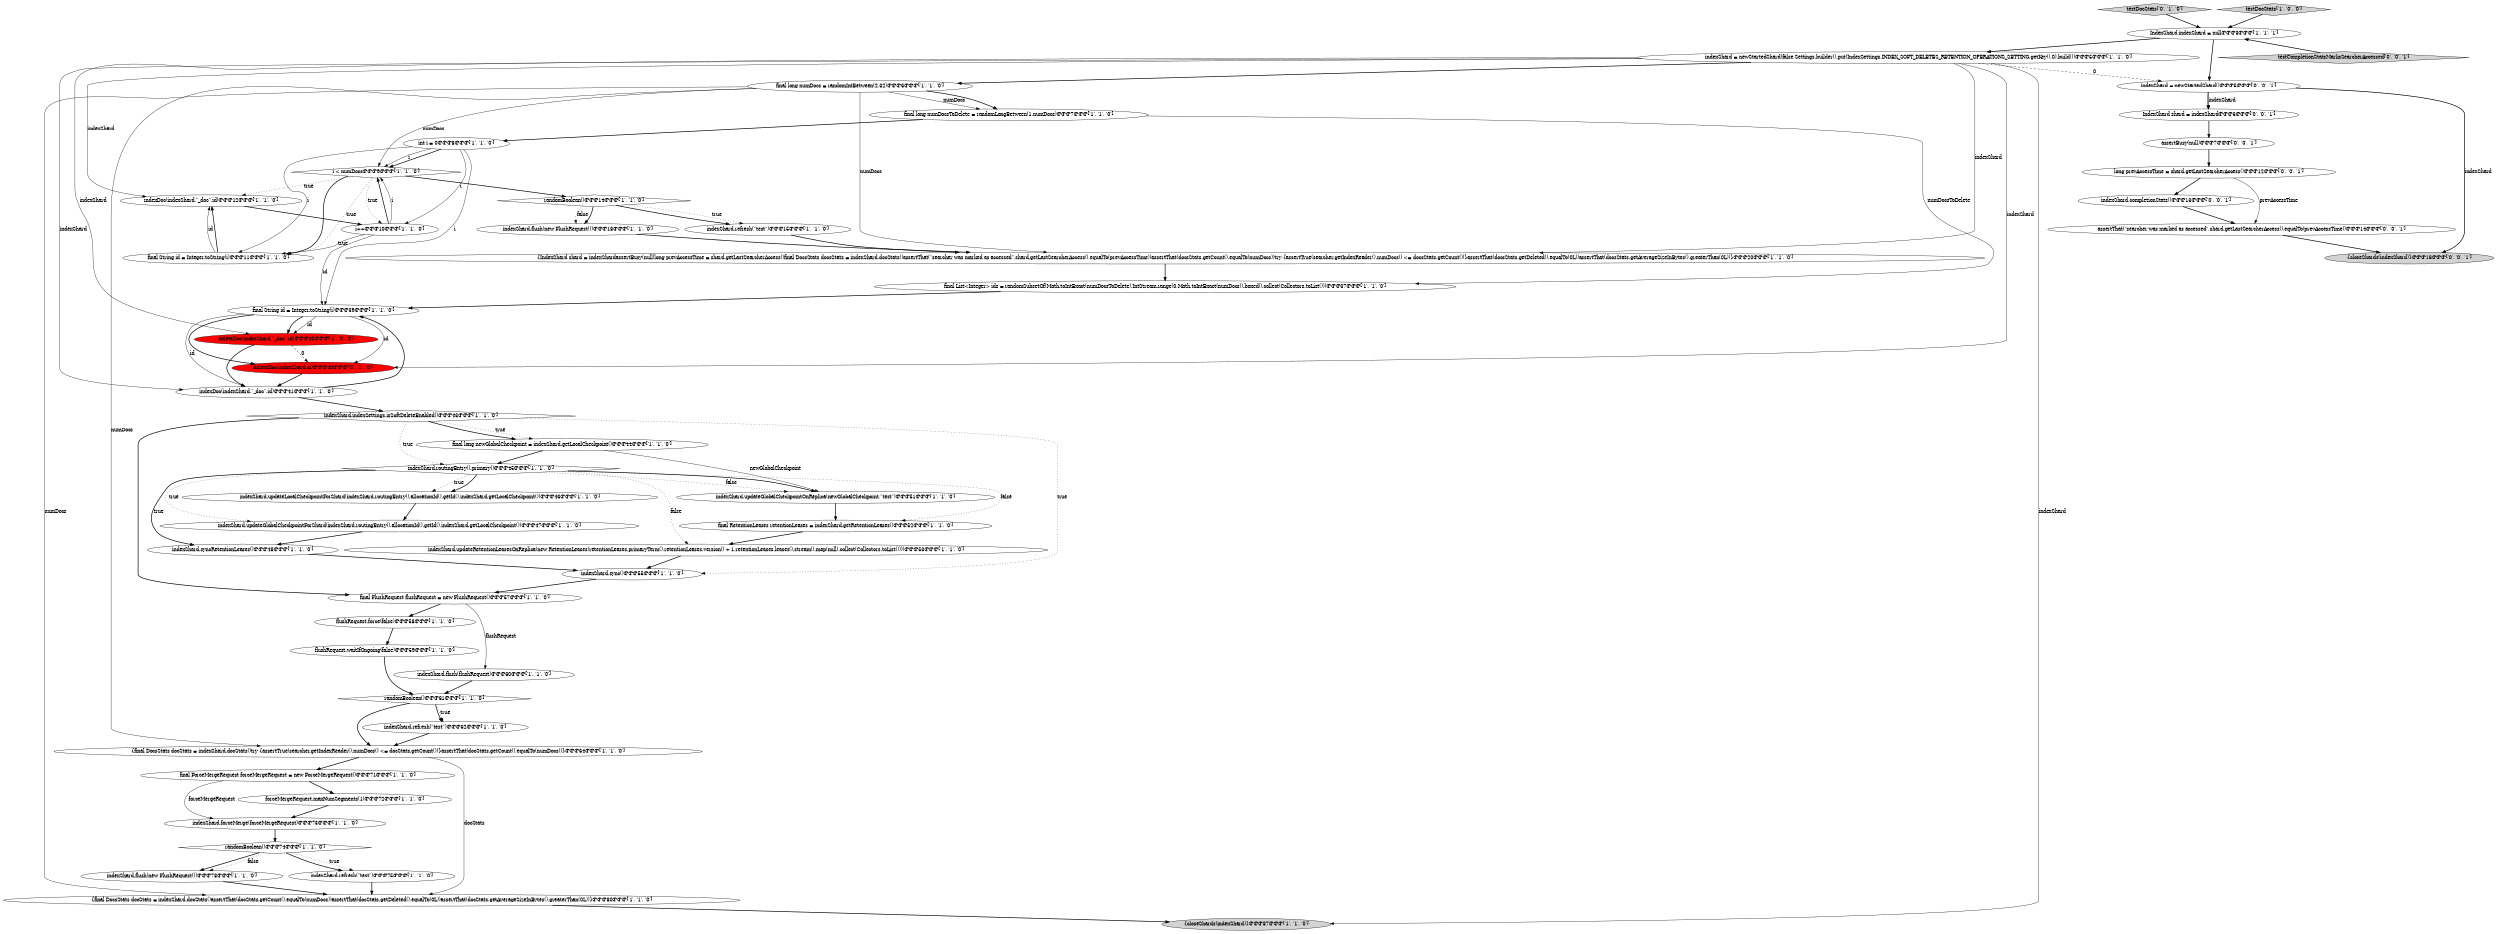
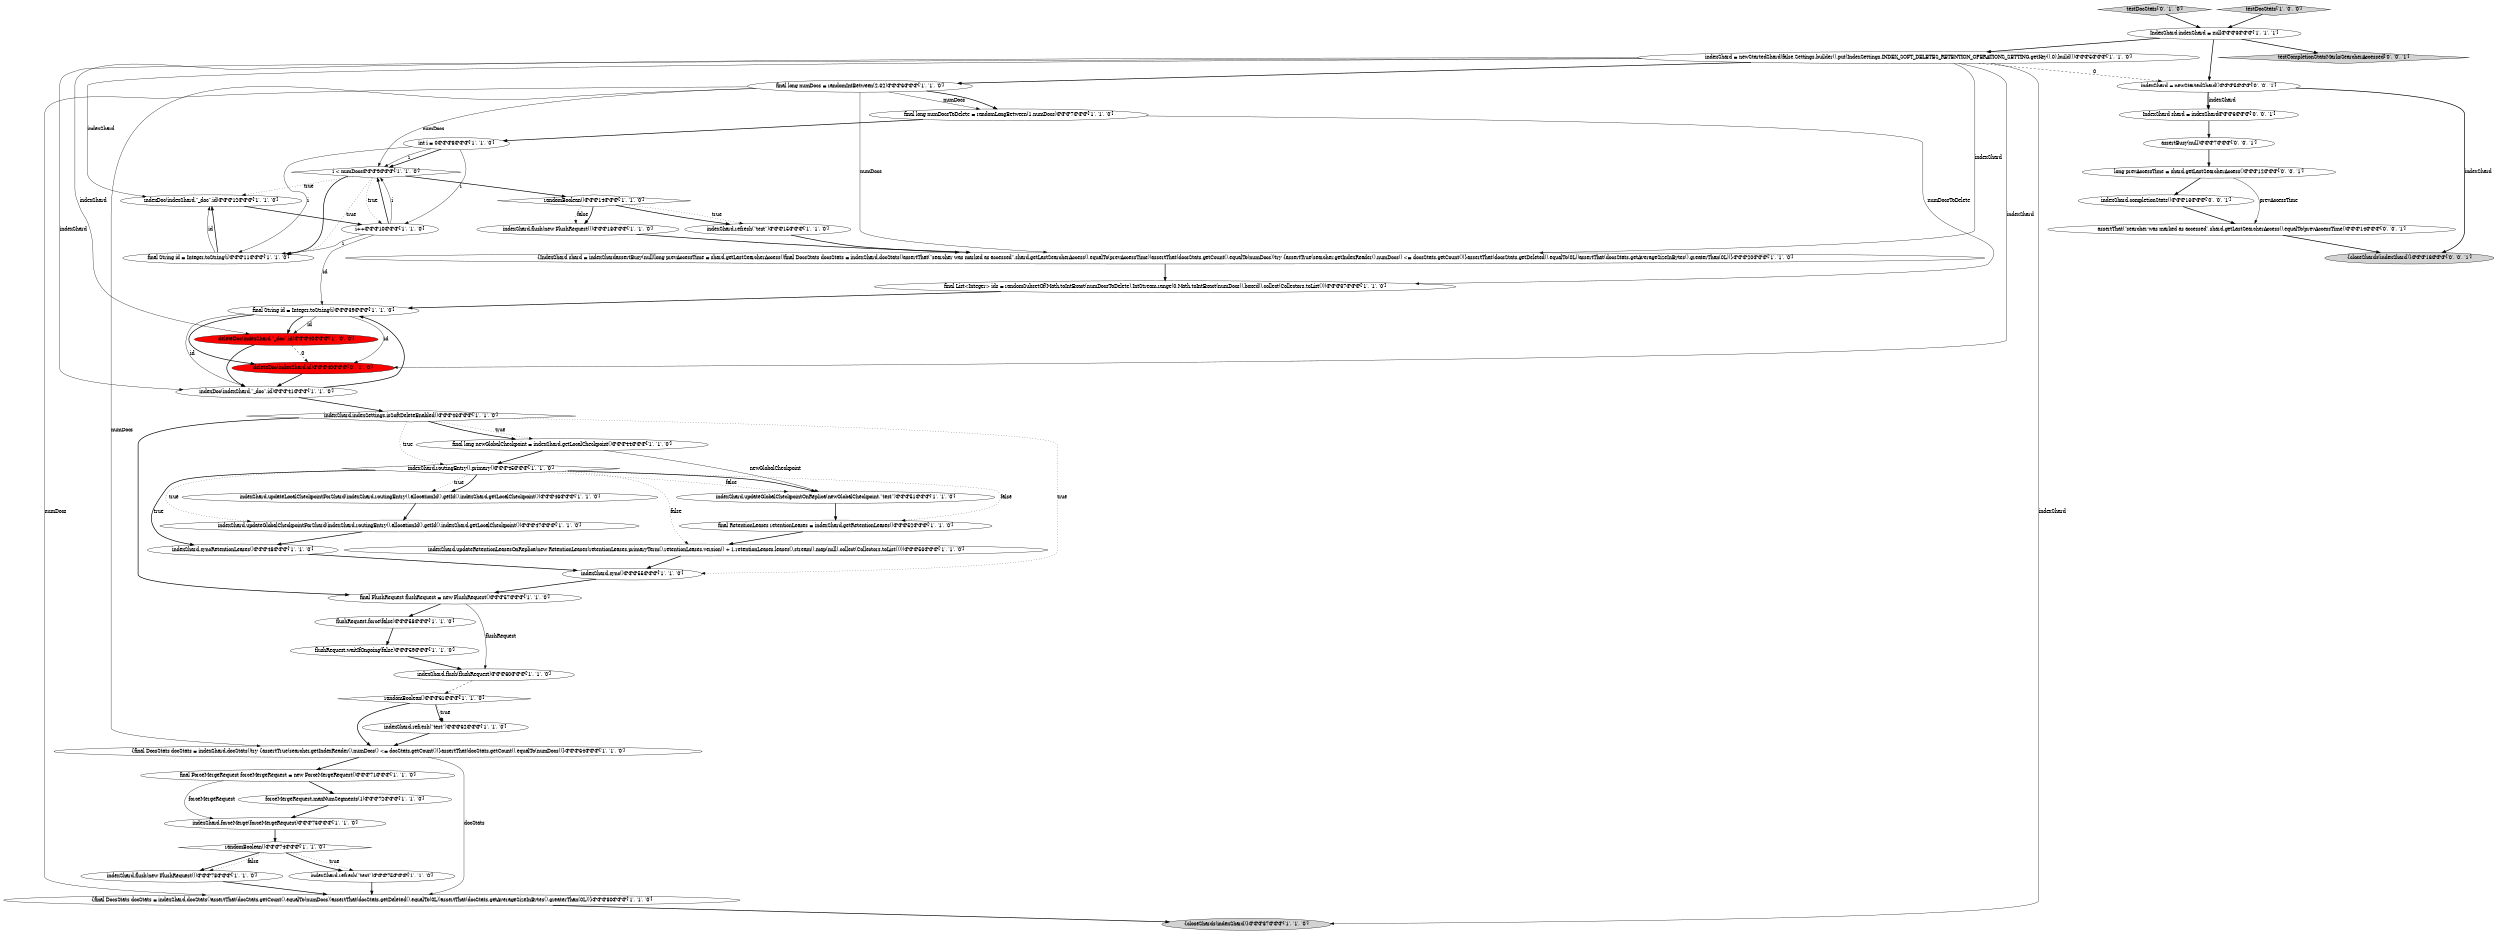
  digraph {
    node [fillcolor=white shape=ellipse style=filled]
    edge [style=bold]
    n1 [label="indexShard.flush(new FlushRequest())@@@18@@@['1', '1', '0']"]
    n2 [label="{IndexShard shard = indexShardassertBusy(null)long prevAccessTime = shard.getLastSearcherAccess()final DocsStats docsStats = indexShard.docStats()assertThat(\"searcher was marked as accessed\",shard.getLastSearcherAccess(),equalTo(prevAccessTime))assertThat(docsStats.getCount(),equalTo(numDocs))try {assertTrue(searcher.getIndexReader().numDocs() <= docsStats.getCount())}assertThat(docsStats.getDeleted(),equalTo(0L))assertThat(docsStats.getAverageSizeInBytes(),greaterThan(0L))}@@@20@@@['1', '1', '0']"]
    n3 [label="final List<Integer> ids = randomSubsetOf(Math.toIntExact(numDocsToDelete),IntStream.range(0,Math.toIntExact(numDocs)).boxed().collect(Collectors.toList()))@@@37@@@['1', '1', '0']"]
    n4 [fillcolor=lightgray label="testDocStats['0', '1', '0']" shape=diamond]
    n5 [label="IndexShard indexShard = null@@@3@@@['1', '1', '1']"]
    n6 [label="indexShard = newStartedShard(false,Settings.builder().put(IndexSettings.INDEX_SOFT_DELETES_RETENTION_OPERATIONS_SETTING.getKey(),0).build())@@@5@@@['1', '1', '0']"]
    n7 [label="indexShard = newStartedShard()@@@5@@@['0', '0', '1']"]
    n8 [fillcolor=lightgray label="{closeShards(indexShard)}@@@87@@@['1', '1', '0']"]
    n9 [label="indexDoc(indexShard,\"_doc\",id)@@@41@@@['1', '1', '0']"]
    n10 [fillcolor=red label="deleteDoc(indexShard,id)@@@40@@@['0', '1', '0']"]
    n11 [fillcolor=red label="deleteDoc(indexShard,\"_doc\",id)@@@40@@@['1', '0', '0']"]
    n12 [label="final long numDocs = randomIntBetween(2,32)@@@6@@@['1', '1', '0']"]
    n13 [label="indexDoc(indexShard,\"_doc\",id)@@@12@@@['1', '1', '0']"]
    n14 [label="final String id = Integer.toString(i)@@@39@@@['1', '1', '0']"]
    n15 [label="indexShard.indexSettings.isSoftDeleteEnabled()@@@43@@@['1', '1', '0']" shape=diamond]
    n16 [fillcolor=lightgray label="{closeShards(indexShard)}@@@16@@@['0', '0', '1']"]
    n17 [label="IndexShard shard = indexShard@@@6@@@['0', '0', '1']"]
    n18 [label="{final DocsStats docStats = indexShard.docStats()try {assertTrue(searcher.getIndexReader().numDocs() <= docStats.getCount())}assertThat(docStats.getCount(),equalTo(numDocs))}@@@64@@@['1', '1', '0']"]
    n19 [label="{final DocsStats docStats = indexShard.docStats()assertThat(docStats.getCount(),equalTo(numDocs))assertThat(docStats.getDeleted(),equalTo(0L))assertThat(docStats.getAverageSizeInBytes(),greaterThan(0L))}@@@80@@@['1', '1', '0']"]
    n20 [label="i < numDocs@@@9@@@['1', '1', '0']" shape=diamond]
    n21 [label="final long numDocsToDelete = randomLongBetween(1,numDocs)@@@7@@@['1', '1', '0']"]
    n22 [label="i++@@@10@@@['1', '1', '0']"]
    n23 [label="indexShard.updateLocalCheckpointForShard(indexShard.routingEntry().allocationId().getId(),indexShard.getLocalCheckpoint())@@@46@@@['1', '1', '0']"]
    n24 [label="indexShard.updateGlobalCheckpointForShard(indexShard.routingEntry().allocationId().getId(),indexShard.getLocalCheckpoint())@@@47@@@['1', '1', '0']"]
    n25 [label="indexShard.syncRetentionLeases()@@@48@@@['1', '1', '0']"]
    n26 [label="forceMergeRequest.maxNumSegments(1)@@@72@@@['1', '1', '0']"]
    n27 [label="indexShard.forceMerge(forceMergeRequest)@@@73@@@['1', '1', '0']"]
    n28 [label="randomBoolean()@@@74@@@['1', '1', '0']" shape=diamond]
    n29 [label="final ForceMergeRequest forceMergeRequest = new ForceMergeRequest()@@@71@@@['1', '1', '0']"]
    n30 [label="indexShard.completionStats()@@@13@@@['0', '0', '1']"]
    n31 [label="assertThat(\"searcher was marked as accessed\",shard.getLastSearcherAccess(),equalTo(prevAccessTime))@@@14@@@['0', '0', '1']"]
    n32 [label="assertBusy(null)@@@7@@@['0', '0', '1']"]
    n33 [label="long prevAccessTime = shard.getLastSearcherAccess()@@@12@@@['0', '0', '1']"]
    n34 [fillcolor=lightgray label="testCompletionStatsMarksSearcherAccessed['0', '0', '1']" shape=diamond]
    n35 [label="final FlushRequest flushRequest = new FlushRequest()@@@57@@@['1', '1', '0']"]
    n36 [label="indexShard.sync()@@@55@@@['1', '1', '0']"]
    n37 [label="final long newGlobalCheckpoint = indexShard.getLocalCheckpoint()@@@44@@@['1', '1', '0']"]
    n38 [label="indexShard.routingEntry().primary()@@@45@@@['1', '1', '0']" shape=diamond]
    n39 [label="final String id = Integer.toString(i)@@@11@@@['1', '1', '0']"]
    n40 [label="randomBoolean()@@@14@@@['1', '1', '0']" shape=diamond]
    n41 [label="final RetentionLeases retentionLeases = indexShard.getRetentionLeases()@@@52@@@['1', '1', '0']"]
    n42 [label="indexShard.updateRetentionLeasesOnReplica(new RetentionLeases(retentionLeases.primaryTerm(),retentionLeases.version() + 1,retentionLeases.leases().stream().map(null).collect(Collectors.toList())))@@@53@@@['1', '1', '0']"]
    n43 [label="indexShard.updateGlobalCheckpointOnReplica(newGlobalCheckpoint,\"test\")@@@51@@@['1', '1', '0']"]
    n44 [label="indexShard.refresh(\"test\")@@@15@@@['1', '1', '0']"]
    n45 [label="indexShard.flush(flushRequest)@@@60@@@['1', '1', '0']"]
    n46 [label="randomBoolean()@@@61@@@['1', '1', '0']" shape=diamond]
    n47 [label="indexShard.refresh(\"test\")@@@62@@@['1', '1', '0']"]
    n48 [label="indexShard.refresh(\"test\")@@@75@@@['1', '1', '0']"]
    n49 [label="indexShard.flush(new FlushRequest())@@@78@@@['1', '1', '0']"]
    n50 [label="flushRequest.force(false)@@@58@@@['1', '1', '0']"]
    n51 [label="flushRequest.waitIfOngoing(false)@@@59@@@['1', '1', '0']"]
    n52 [fillcolor=lightgray label="testDocStats['1', '0', '0']" shape=diamond]
    n53 [label="int i = 0@@@8@@@['1', '1', '0']"]
    n1 -> n2
    n2 -> n3
    n3 -> n14
    n4 -> n5
    n5 -> n6
    n5 -> n7
    n6 -> n2 [label=indexShard style=solid]
    n6 -> n7 [label=0 style=dashed]
    n6 -> n8 [label=indexShard style=solid]
    n6 -> n9 [label=indexShard style=solid]
    n6 -> n10 [label=indexShard style=solid]
    n6 -> n11 [label=indexShard style=solid]
    n6 -> n12
    n6 -> n13 [label=indexShard style=solid]
    n7 -> n16 [label=indexShard]
    n7 -> n17 [label=indexShard style=solid]
    n7 -> n17
    n9 -> n14
    n9 -> n15
    n10 -> n9
    n11 -> n9
    n11 -> n10 [label=0 style=dashed]
    n12 -> n2 [label=numDocs style=solid]
    n12 -> n18 [label=numDocs style=solid]
    n12 -> n19 [label=numDocs style=solid]
    n12 -> n20 [label=numDocs style=solid]
    n12 -> n21 [label=numDocs style=solid]
    n12 -> n21
    n13 -> n22
    n14 -> n9 [label=id style=solid]
    n14 -> n10 [label=id style=solid]
    n14 -> n10
    n14 -> n11
    n14 -> n11 [label=id style=solid]
    n15 -> n35
    n15 -> n36 [label=true style=dotted]
    n15 -> n37 [label=true style=dotted]
    n15 -> n37
    n15 -> n38 [label=true style=dotted]
    n17 -> n32
    n18 -> n19 [label=docStats style=solid]
    n18 -> n29
    n19 -> n8
    n20 -> n13 [label=true style=dotted]
    n20 -> n22 [label=true style=dotted]
    n20 -> n39
    n20 -> n39 [label=true style=dotted]
    n20 -> n40
    n21 -> n3 [label=numDocsToDelete style=solid]
    n21 -> n53
    n22 -> n14 [label=id style=solid]
    n22 -> n20
    n22 -> n20 [label=i style=solid]
-   n22 -> n39 [label=true style=solid]
+   n22 -> n39 [label=i style=solid]
    n23 -> n24
    n24 -> n25
    n25 -> n36
    n26 -> n27
    n27 -> n28
    n28 -> n48 [label=true style=dotted]
    n28 -> n48
    n28 -> n49
    n28 -> n49 [label=false style=dotted]
    n29 -> n26
    n29 -> n27 [label=forceMergeRequest style=solid]
    n30 -> n31
    n31 -> n16
    n32 -> n33
    n33 -> n30
    n33 -> n31 [label=prevAccessTime style=solid]
-   n34 -> n5
+   n5 -> n34
    n35 -> n45 [label=flushRequest style=solid]
    n35 -> n50
    n36 -> n35
    n37 -> n38
    n37 -> n43 [label=newGlobalCheckpoint style=solid]
    n38 -> n23 [label=true style=dotted]
    n38 -> n23
    n38 -> n24 [label=true style=dotted]
    n38 -> n25 [label=true]
    n38 -> n41 [label=false style=dotted]
    n38 -> n42 [label=false style=dotted]
    n38 -> n43
    n38 -> n43 [label=false style=dotted]
    n39 -> n13
    n39 -> n13 [label=id style=solid]
    n40 -> n1
    n40 -> n1 [label=false style=dotted]
    n40 -> n44 [label=true style=dotted]
    n40 -> n44
    n41 -> n42
    n42 -> n36
    n43 -> n41
    n44 -> n2
-   n45 -> n46
+   n45 -> n46 [style=dashed]
    n46 -> n18
    n46 -> n47 [label=true style=dotted]
    n46 -> n47
    n47 -> n18
    n48 -> n19
    n49 -> n19
    n50 -> n51
-   n51 -> n46
+   n51 -> n45
    n52 -> n5
-   n53 -> n14 [label=i style=solid]
    n53 -> n20
    n53 -> n20 [label=i style=solid]
    n53 -> n22 [label=i style=solid]
    n53 -> n39 [label=i style=solid]
  }
